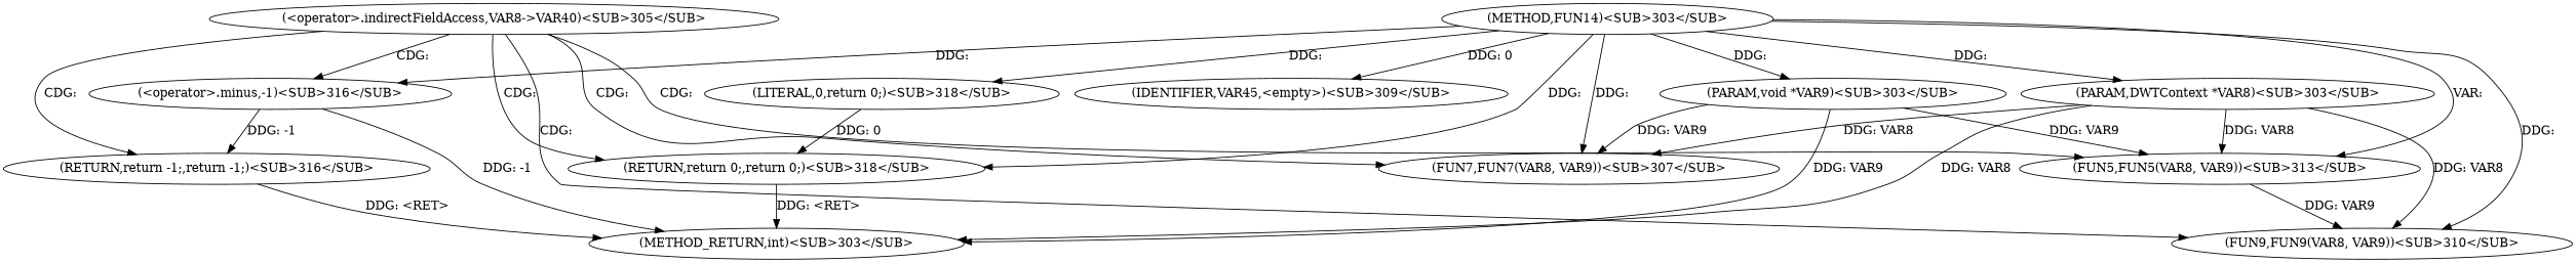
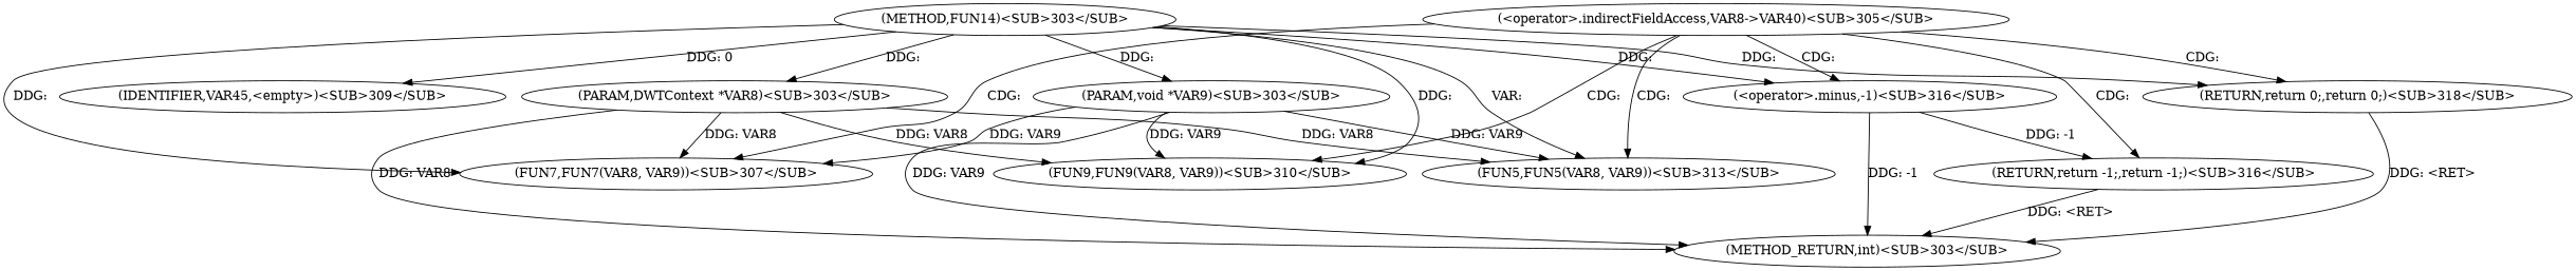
  digraph {
    n1 [label="(METHOD,FUN14)<SUB>303</SUB>"]
    n2 [label="(PARAM,DWTContext *VAR8)<SUB>303</SUB>"]
    n3 [label="(PARAM,void *VAR9)<SUB>303</SUB>"]
    n4 [label="(RETURN,return 0;,return 0;)<SUB>318</SUB>"]
-   n5 [label="(LITERAL,0,return 0;)<SUB>318</SUB>"]
    n6 [label="(FUN7,FUN7(VAR8, VAR9))<SUB>307</SUB>"]
    n7 [label="(IDENTIFIER,VAR45,&lt;empty&gt;)<SUB>309</SUB>"]
    n8 [label="(FUN9,FUN9(VAR8, VAR9))<SUB>310</SUB>"]
    n9 [label="(FUN5,FUN5(VAR8, VAR9))<SUB>313</SUB>"]
    n10 [label="(&lt;operator&gt;.minus,-1)<SUB>316</SUB>"]
    n11 [label="(METHOD_RETURN,int)<SUB>303</SUB>"]
    n12 [label="(RETURN,return -1;,return -1;)<SUB>316</SUB>"]
    n13 [label="(&lt;operator&gt;.indirectFieldAccess,VAR8-&gt;VAR40)<SUB>305</SUB>"]
    n1 -> n2 [label="DDG: "]
    n1 -> n3 [label="DDG: "]
    n1 -> n4 [label="DDG: "]
-   n1 -> n5 [label="DDG: "]
    n1 -> n6 [label="DDG: "]
    n1 -> n7 [label="DDG: 0"]
    n1 -> n8 [label="DDG: "]
    n1 -> n9 [label="VAR: "]
    n1 -> n10 [label="DDG: "]
    n2 -> n6 [label="DDG: VAR8"]
    n2 -> n8 [label="DDG: VAR8"]
    n2 -> n9 [label="DDG: VAR8"]
    n2 -> n11 [label="DDG: VAR8"]
    n3 -> n6 [label="DDG: VAR9"]
-   n9 -> n8 [label="DDG: VAR9"]
+   n3 -> n8 [label="DDG: VAR9"]
    n3 -> n9 [label="DDG: VAR9"]
    n3 -> n11 [label="DDG: VAR9"]
    n4 -> n11 [label="DDG: &lt;RET&gt;"]
-   n5 -> n4 [label="DDG: 0"]
    n10 -> n11 [label="DDG: -1"]
    n10 -> n12 [label="DDG: -1"]
    n12 -> n11 [label="DDG: &lt;RET&gt;"]
    n13 -> n4 [label="CDG: "]
    n13 -> n6 [label="CDG: "]
    n13 -> n8 [label="CDG: "]
    n13 -> n9 [label="CDG: "]
    n13 -> n10 [label="CDG: "]
    n13 -> n12 [label="CDG: "]
  }
